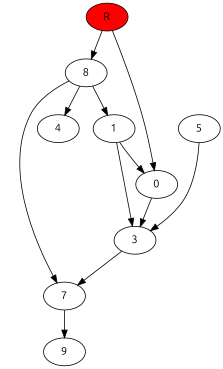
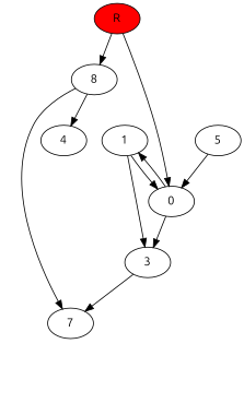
  digraph {
    fontname=Ubuntu
    node [fontname=Ubuntu]
    edge [fontname=Ubuntu]
    1
    3
    n3 [label=0]
    7
-   9
    5
    8
    4
    R [fillcolor="#ff0000" style=filled]
    1 -> 3
    1 -> n3
    3 -> 7
-   8 -> 1
+   n3 -> 1
    n3 -> 3
-   7 -> 9
-   5 -> 3
+   5 -> n3
    8 -> 7
    8 -> 4
    R -> n3
    R -> 8
  }
